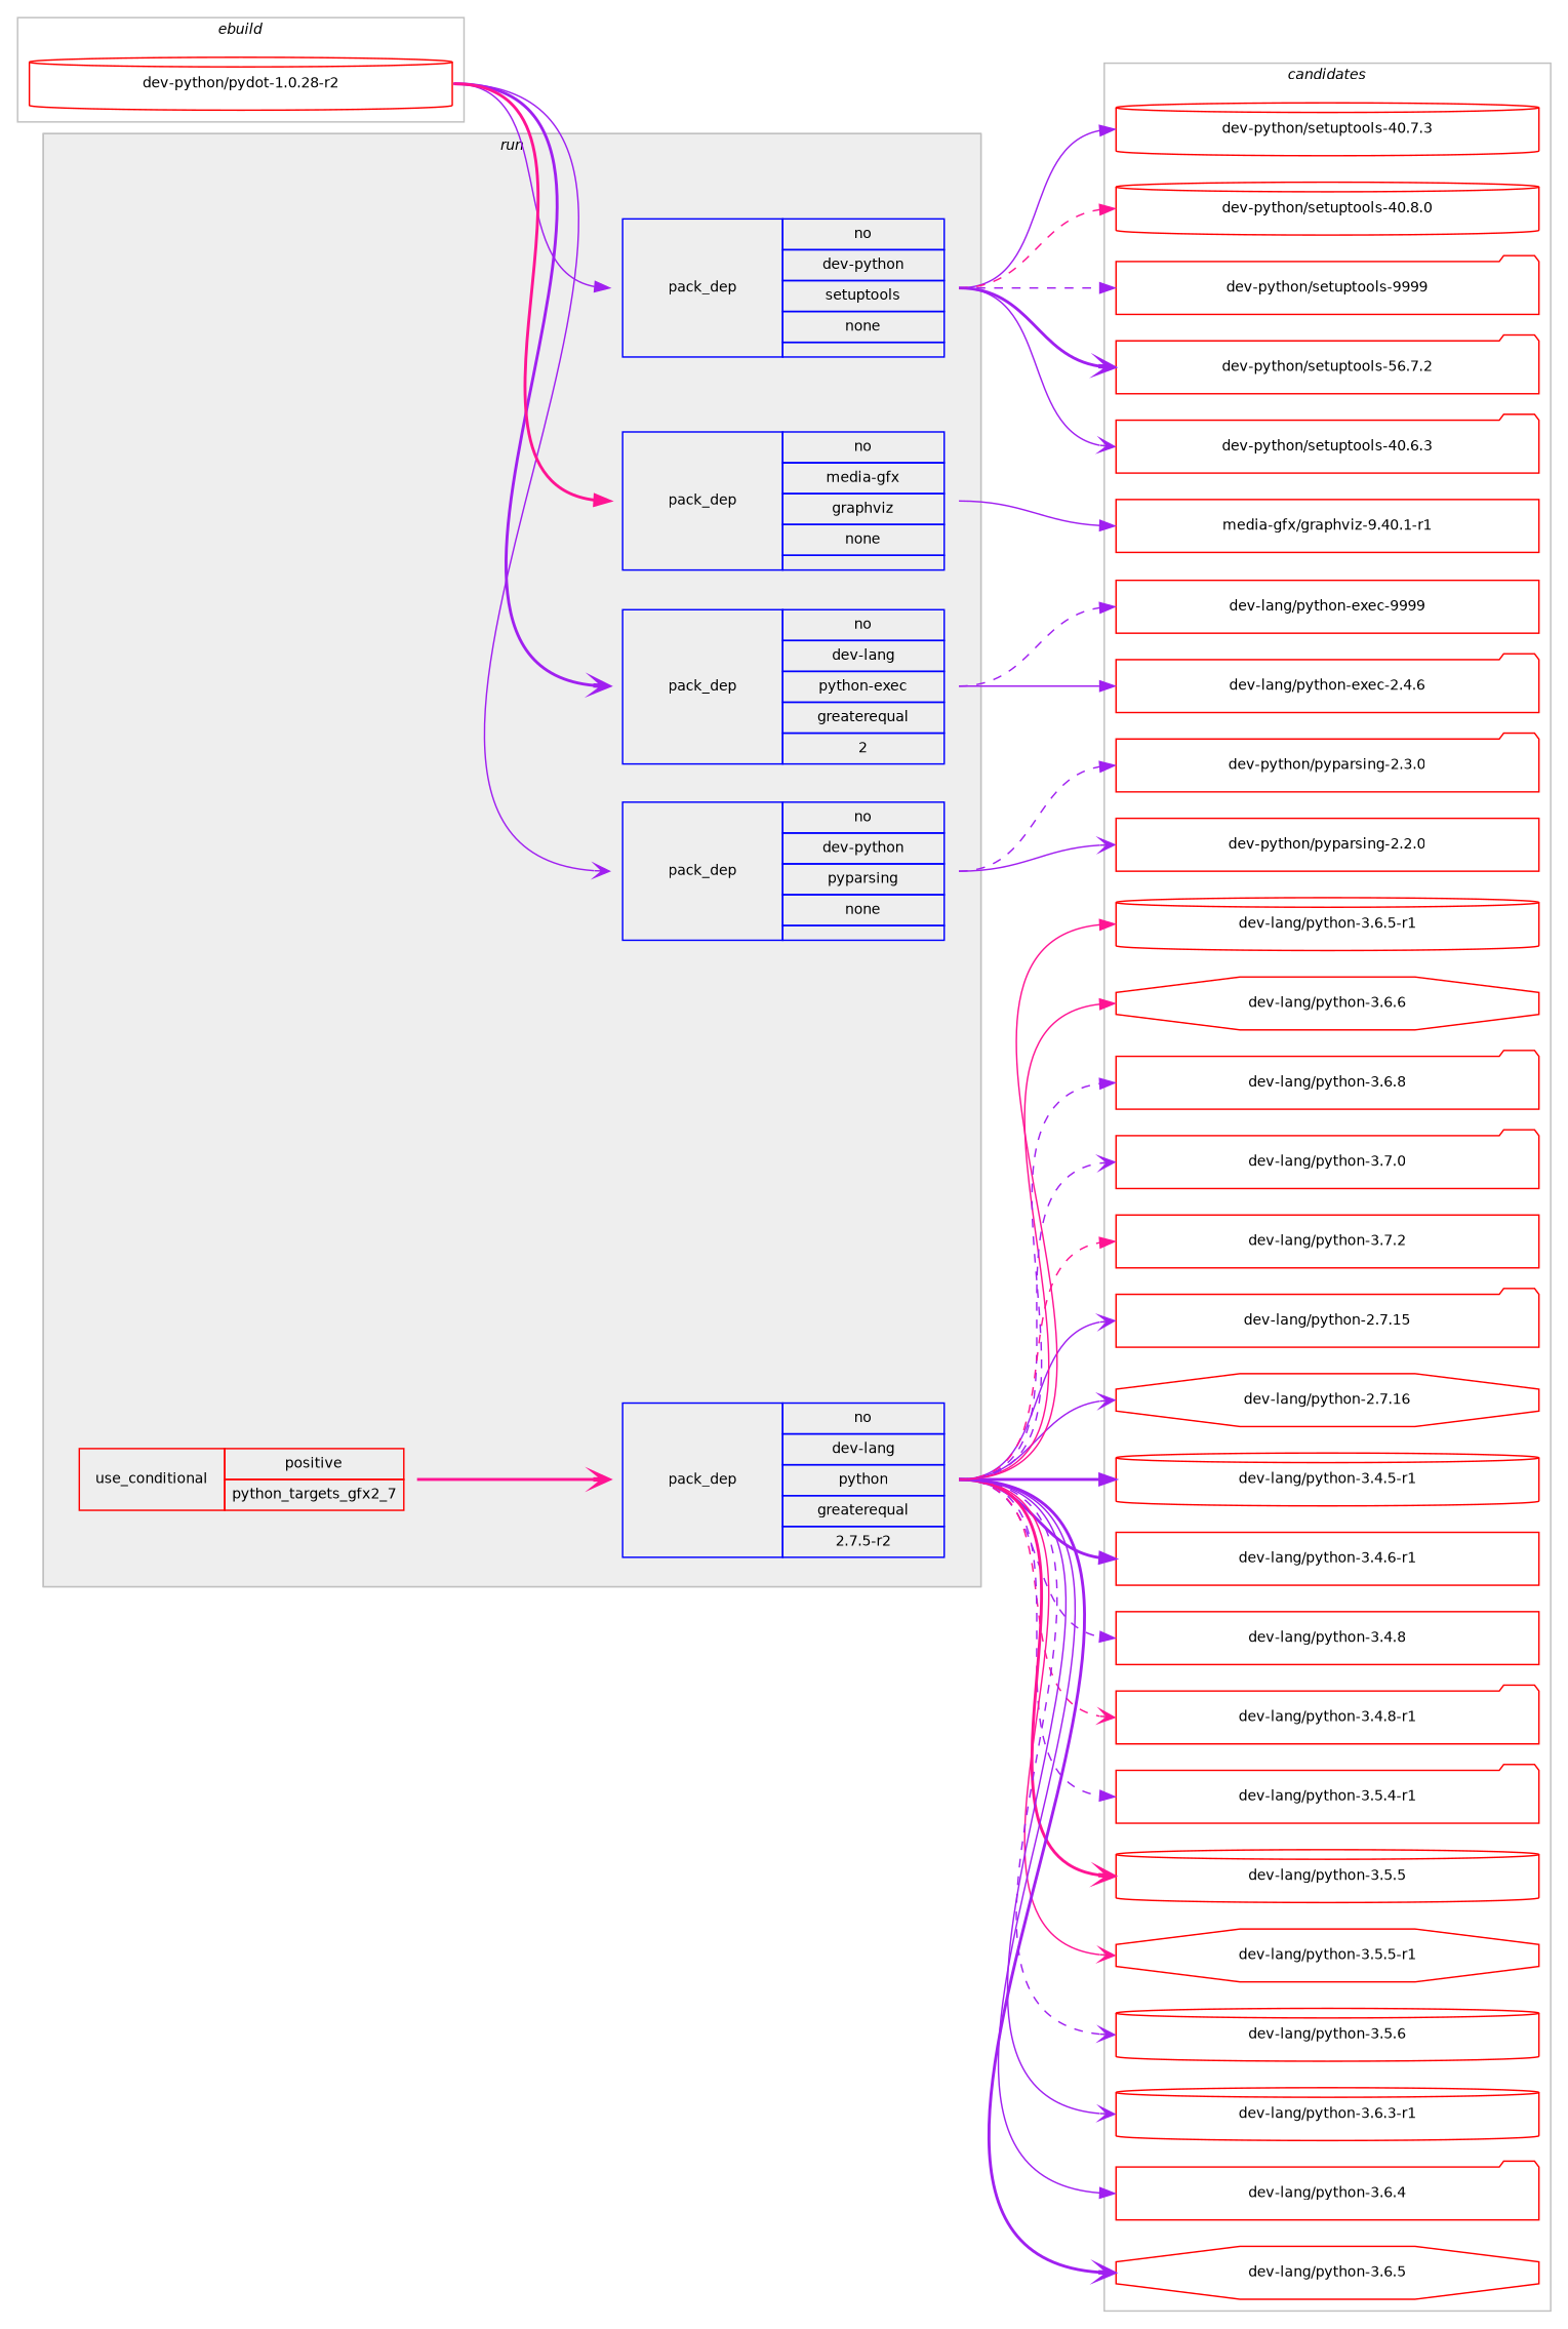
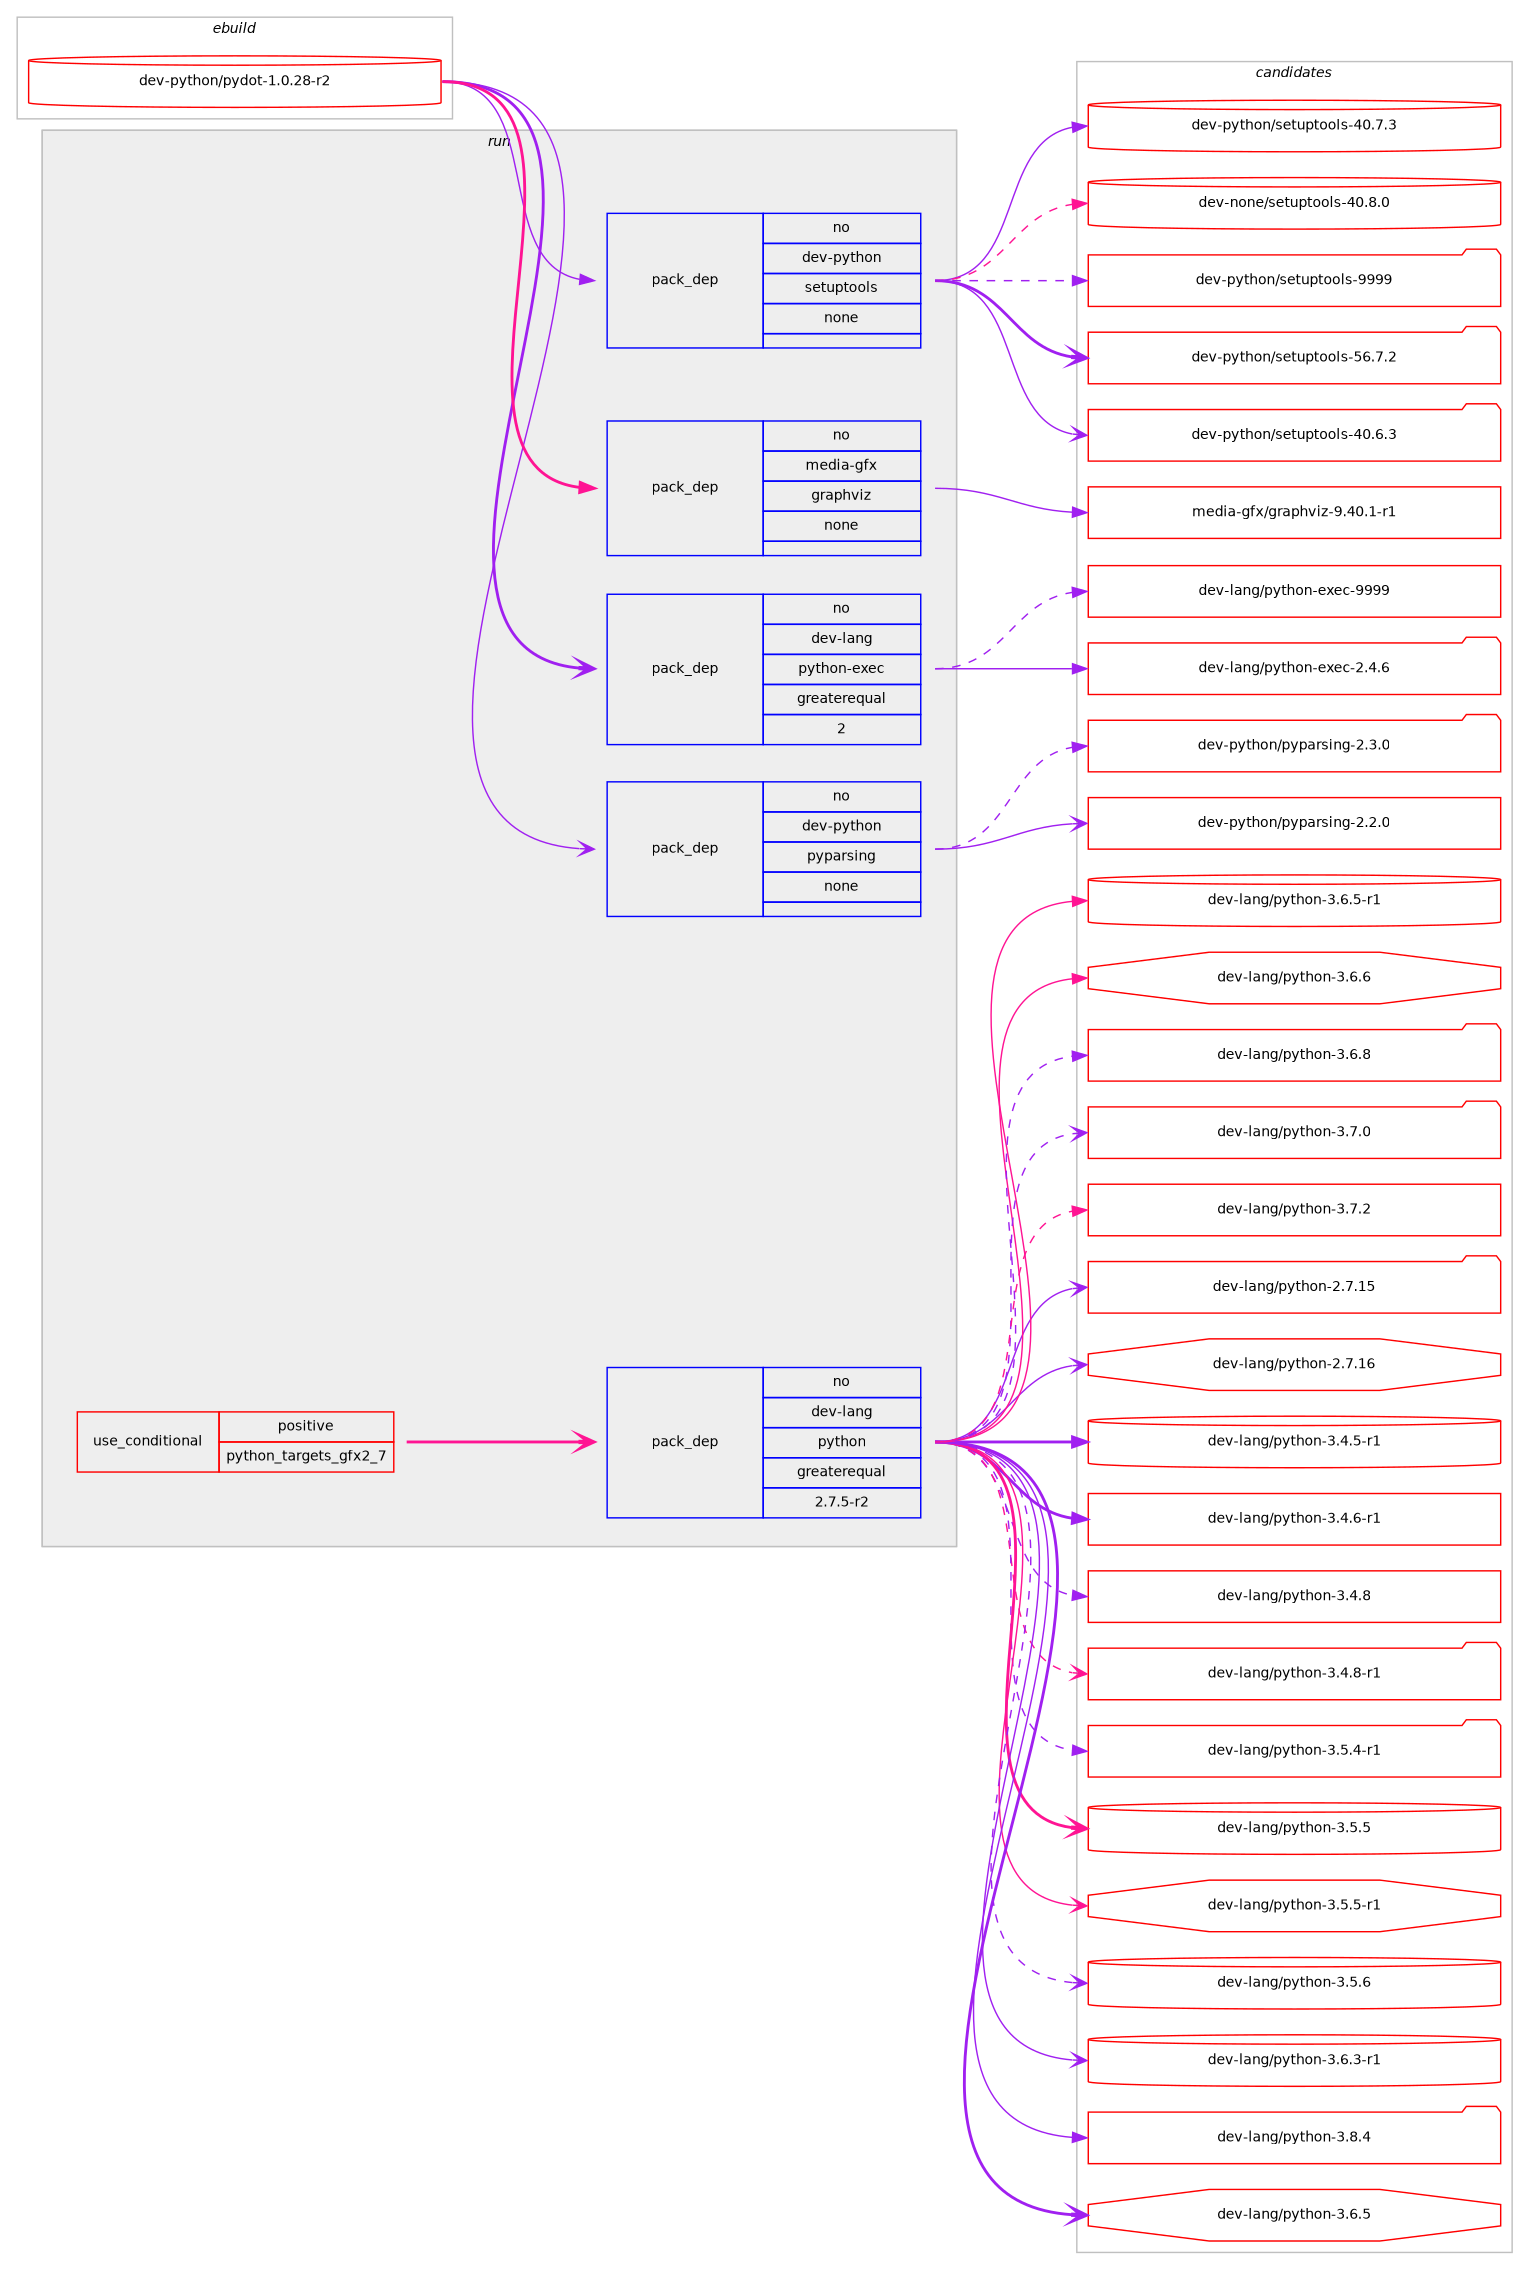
  digraph {
    compound=true
    concentrate=true
    fontname=Helvetica
    fontsize=10
    newrank=true
    rankdir=LR
    ranksep=1.5
    node [color=red fontname=Helvetica fontsize=10 shape=folder]
    edge [arrowhead=normal color=purple headport=w style=solid tailport=e weight=100]
    n1 [label="dev-python/pydot-1.0.28-r2" shape=cylinder width=4]
    n2 [color=blue label=<<TABLE BORDER="0" CELLBORDER="1" CELLSPACING="0" CELLPADDING="4" WIDTH="220"><TR><TD ROWSPAN="6" CELLPADDING="30">pack_dep</TD></TR><TR><TD WIDTH="110">no</TD></TR><TR><TD>dev-python</TD></TR><TR><TD>setuptools</TD></TR><TR><TD>none</TD></TR><TR><TD></TD></TR></TABLE>> shape=none]
    n3 [color=blue label=<<TABLE BORDER="0" CELLBORDER="1" CELLSPACING="0" CELLPADDING="4" WIDTH="220"><TR><TD ROWSPAN="6" CELLPADDING="30">pack_dep</TD></TR><TR><TD WIDTH="110">no</TD></TR><TR><TD>dev-lang</TD></TR><TR><TD>python</TD></TR><TR><TD>greaterequal</TD></TR><TR><TD>2.7.5-r2</TD></TR></TABLE>> shape=none]
    n4 [label=<<TABLE BORDER="0" CELLBORDER="1" CELLSPACING="0" CELLPADDING="4"><TR><TD ROWSPAN="3" CELLPADDING="10">use_conditional</TD></TR><TR><TD>positive</TD></TR><TR><TD>python_targets_gfx2_7</TD></TR></TABLE>> shape=none]
    n5 [color=blue label=<<TABLE BORDER="0" CELLBORDER="1" CELLSPACING="0" CELLPADDING="4" WIDTH="220"><TR><TD ROWSPAN="6" CELLPADDING="30">pack_dep</TD></TR><TR><TD WIDTH="110">no</TD></TR><TR><TD>dev-lang</TD></TR><TR><TD>python-exec</TD></TR><TR><TD>greaterequal</TD></TR><TR><TD>2</TD></TR></TABLE>> shape=none]
    n6 [color=blue label=<<TABLE BORDER="0" CELLBORDER="1" CELLSPACING="0" CELLPADDING="4" WIDTH="220"><TR><TD ROWSPAN="6" CELLPADDING="30">pack_dep</TD></TR><TR><TD WIDTH="110">no</TD></TR><TR><TD>dev-python</TD></TR><TR><TD>pyparsing</TD></TR><TR><TD>none</TD></TR><TR><TD></TD></TR></TABLE>> shape=none]
    n7 [color=blue label=<<TABLE BORDER="0" CELLBORDER="1" CELLSPACING="0" CELLPADDING="4" WIDTH="220"><TR><TD ROWSPAN="6" CELLPADDING="30">pack_dep</TD></TR><TR><TD WIDTH="110">no</TD></TR><TR><TD>media-gfx</TD></TR><TR><TD>graphviz</TD></TR><TR><TD>none</TD></TR><TR><TD></TD></TR></TABLE>> shape=none]
    n8 [label="dev-python/setuptools-56.7.2" width=4]
    n9 [label="dev-python/setuptools-40.6.3" width=4]
    n10 [label="dev-python/setuptools-40.7.3" shape=cylinder width=4]
-   n11 [label="dev-python/setuptools-40.8.0" shape=cylinder width=4]
+   n11 [label="dev-none/setuptools-40.8.0" shape=cylinder width=4]
    n12 [label="dev-python/setuptools-9999" width=4]
    n13 [label="dev-lang/python-2.7.15" width=4]
    n14 [label="dev-lang/python-2.7.16" shape=octagon width=4]
    n15 [label="dev-lang/python-3.4.5-r1" shape=cylinder width=4]
    n16 [label="dev-lang/python-3.4.6-r1" shape=box width=4]
    n17 [label="dev-lang/python-3.4.8" shape=box width=4]
    n18 [label="dev-lang/python-3.4.8-r1" width=4]
    n19 [label="dev-lang/python-3.5.4-r1" width=4]
    n20 [label="dev-lang/python-3.5.5" shape=cylinder width=4]
    n21 [label="dev-lang/python-3.5.5-r1" shape=octagon width=4]
    n22 [label="dev-lang/python-3.5.6" shape=cylinder width=4]
    n23 [label="dev-lang/python-3.6.3-r1" shape=cylinder width=4]
-   n24 [label="dev-lang/python-3.6.4" width=4]
+   n24 [label="dev-lang/python-3.8.4" width=4]
    n25 [label="dev-lang/python-3.6.5" shape=octagon width=4]
    n26 [label="dev-lang/python-3.6.5-r1" shape=cylinder width=4]
    n27 [label="dev-lang/python-3.6.6" shape=octagon width=4]
    n28 [label="dev-lang/python-3.6.8" width=4]
    n29 [label="dev-lang/python-3.7.0" width=4]
    n30 [label="dev-lang/python-3.7.2" shape=box width=4]
    n31 [label="dev-lang/python-exec-2.4.6" width=4]
    n32 [label="dev-lang/python-exec-9999" shape=box width=4]
    n33 [label="dev-python/pyparsing-2.2.0" shape=box width=4]
    n34 [label="dev-python/pyparsing-2.3.0" width=4]
    n35 [label="media-gfx/graphviz-9.40.1-r1" shape=box width=4]
    subgraph cluster_1 {
      color=gray
      label=<<i>ebuild</i>>
      rank=same
      n1
    }
    subgraph cluster_2 {
      color=gray
      label=<<i>dependencies</i>>
      subgraph cluster_3 {
        color=gray
        fillcolor="#eeeeee"
        label=<<i>compile</i>>
        style=filled
        subgraph sub_4 {
          color=gray
          fillcolor="#eeeeee"
          label=<<i>compile</i>>
          style=filled
          n2
        }
      }
      subgraph cluster_5 {
        color=gray
        fillcolor="#eeeeee"
        label=<<i>compile and run</i>>
        style=filled
        subgraph sub_6 {
          color=gray
          fillcolor="#eeeeee"
          label=<<i>compile and run</i>>
          style=filled
          n4
          subgraph sub_7 {
            color=gray
            fillcolor="#eeeeee"
            label=<<i>compile and run</i>>
            style=filled
            n3
          }
        }
        subgraph sub_8 {
          color=gray
          fillcolor="#eeeeee"
          label=<<i>compile and run</i>>
          style=filled
          n5
        }
        subgraph sub_9 {
          color=gray
          fillcolor="#eeeeee"
          label=<<i>compile and run</i>>
          style=filled
          n6
        }
        subgraph sub_10 {
          color=gray
          fillcolor="#eeeeee"
          label=<<i>compile and run</i>>
          style=filled
          n7
        }
      }
      subgraph cluster_11 {
        color=gray
        fillcolor="#eeeeee"
        label=<<i>run</i>>
        style=filled
      }
    }
    subgraph cluster_12 {
      color=gray
      label=<<i>candidates</i>>
      rank=same
      subgraph sub_13 {
        color=black
        label=<<i>candidates</i>>
        nodesep=1
        rank=same
        n8
        n9
        n10
        n11
        n12
      }
      subgraph sub_14 {
        color=black
        label=<<i>candidates</i>>
        nodesep=1
        rank=same
        n13
        n14
        n15
        n16
        n17
        n18
        n19
        n20
        n21
        n22
        n23
        n24
        n25
        n26
        n27
        n28
        n29
        n30
      }
      subgraph sub_15 {
        color=black
        label=<<i>candidates</i>>
        nodesep=1
        rank=same
        n31
        n32
      }
      subgraph sub_16 {
        color=black
        label=<<i>candidates</i>>
        nodesep=1
        rank=same
        n33
        n34
      }
      subgraph sub_17 {
        color=black
        label=<<i>candidates</i>>
        nodesep=1
        rank=same
        n35
      }
    }
    n1 -> n2 [weight=20]
    n1 -> n5 [arrowhead=vee style=bold weight=20]
    n1 -> n6 [arrowhead=vee weight=20]
    n1 -> n7 [color=deeppink style=bold weight=20]
    n2 -> n8 [arrowhead=vee style=bold]
    n2 -> n9 [arrowhead=vee]
    n2 -> n10
    n2 -> n11 [color=deeppink style=dashed]
    n2 -> n12 [style=dashed]
    n3 -> n13 [arrowhead=vee]
    n3 -> n14 [arrowhead=vee]
    n3 -> n15 [style=bold]
    n3 -> n16 [style=bold]
    n3 -> n17 [style=dashed]
    n3 -> n18 [arrowhead=vee color=deeppink style=dashed]
    n3 -> n19 [style=dashed]
    n3 -> n20 [arrowhead=vee color=deeppink style=bold]
    n3 -> n21 [arrowhead=vee color=deeppink]
    n3 -> n22 [arrowhead=vee style=dashed]
    n3 -> n23 [arrowhead=vee]
    n3 -> n24
    n3 -> n25 [arrowhead=vee style=bold]
    n3 -> n26 [color=deeppink]
    n3 -> n27 [color=deeppink]
    n3 -> n28 [style=dashed]
    n3 -> n29 [arrowhead=vee style=dashed]
    n3 -> n30 [color=deeppink style=dashed]
    n4 -> n3 [arrowhead=vee color=deeppink style=bold weight=20]
    n5 -> n31
    n5 -> n32 [style=dashed]
    n6 -> n33 [arrowhead=vee]
    n6 -> n34 [style=dashed]
    n7 -> n35
  }
